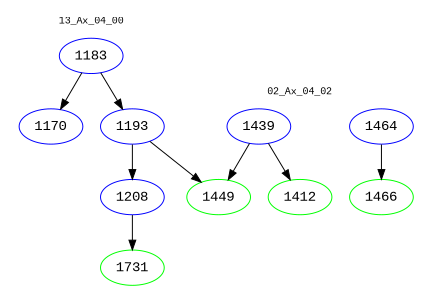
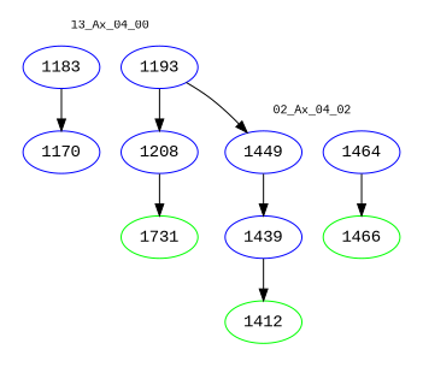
  digraph {
    fontname="Liberation Mono"
    node [color=blue fontname="Liberation Mono"]
    edge [color=black fontname="Liberation Mono"]
    n1 [label=1183]
    n2 [label=1170]
    n3 [label=1193]
    n4 [label=1208]
    n5 [color=green label=1731]
    n6 [label=1464]
-   n7 [color=green label=1449]
+   n7 [label=1449]
    n8 [color=green label=1466]
    n9 [label=1439]
    n10 [color=green label=1412]
    subgraph cluster_1 {
      color=white
      fontsize=10
      label="13_Ax_04_00"
      n1
      n2
      n3
      n4
      n5
    }
    subgraph cluster_2 {
      color=white
      fontsize=10
      label="02_Ax_04_02"
      n6
      n7
      n8
      n9
      n10
    }
    n1 -> n2
-   n1 -> n3
    n3 -> n4
    n3 -> n7
    n4 -> n5
    n6 -> n8
-   n9 -> n7
+   n7 -> n9
    n9 -> n10
  }
